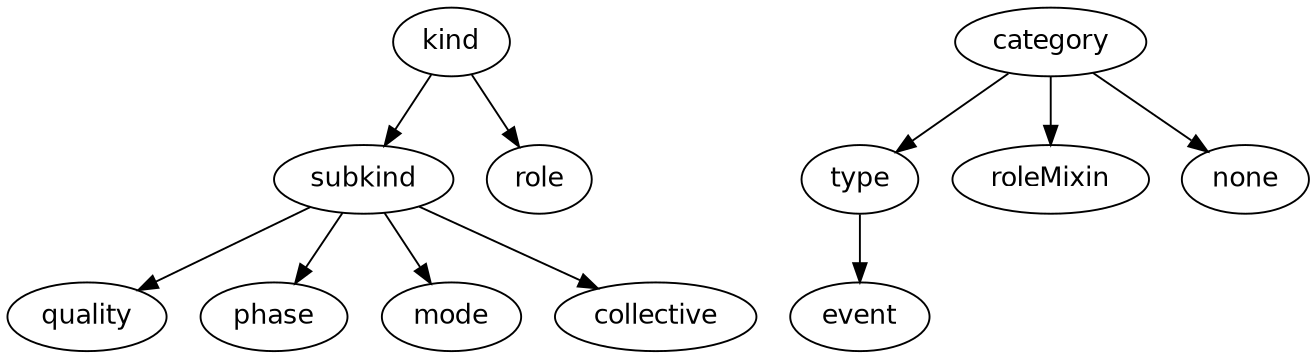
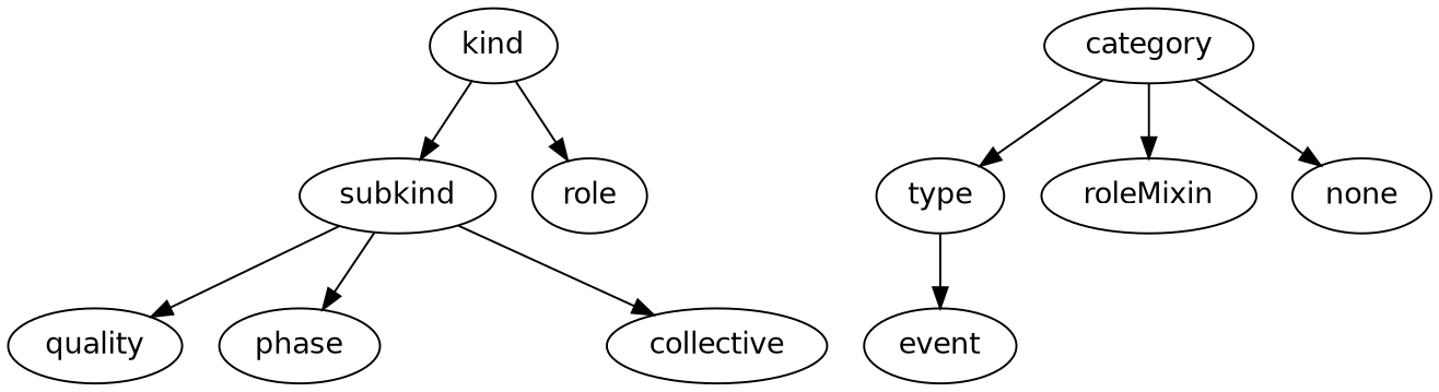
  strict digraph {
    fontname="DejaVu Sans"
    node [fontname="DejaVu Sans"]
    edge [fontname="DejaVu Sans"]
    kind
    subkind
    role
    quality
    phase
-   mode
    collective
    category
    type
    roleMixin
    none
    event
    kind -> subkind
    kind -> role
    subkind -> quality
    subkind -> phase
-   subkind -> mode
    subkind -> collective
    category -> type
    category -> roleMixin
    category -> none
    type -> event
  }
